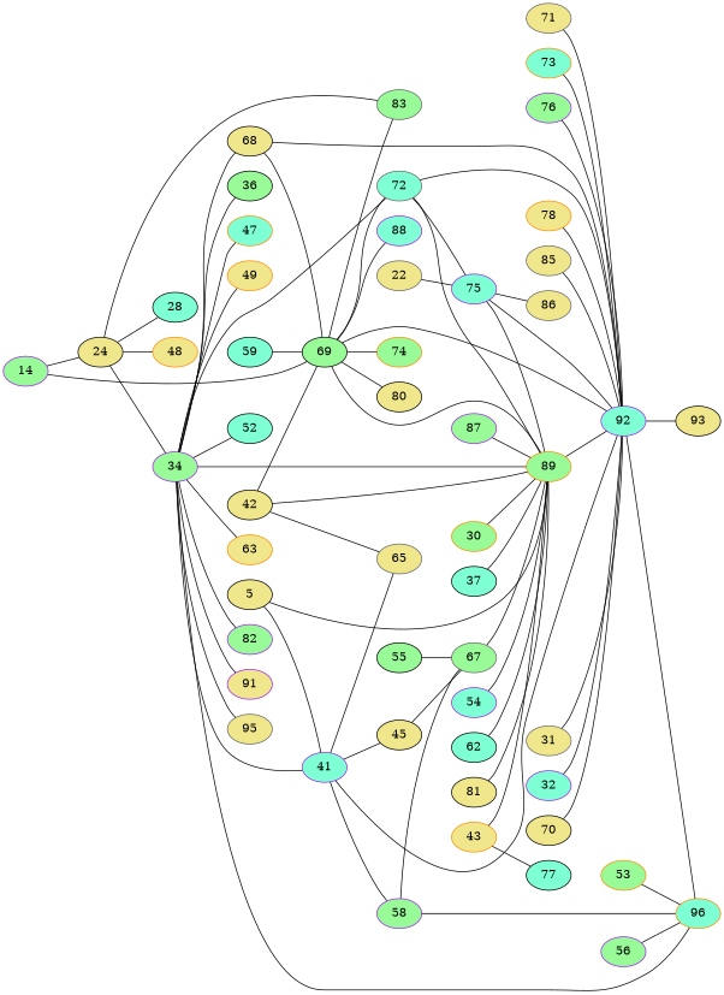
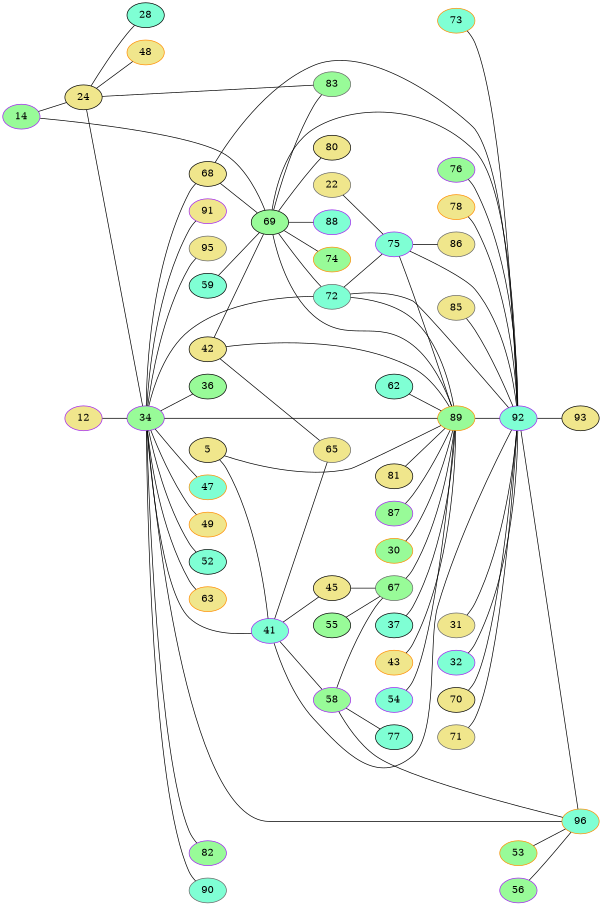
  graph {
    rankdir=LR
    node [color=black fillcolor=khaki style=filled]
    41 [color=purple fillcolor=aquamarine super="+26"]
    92 [color=purple fillcolor=aquamarine super="+57+39+29"]
    45
    58 [color=purple fillcolor=palegreen]
    65 [color=gray40 super="+46"]
    5
    89 [color=darkorange fillcolor=palegreen super="+33+66+84+1"]
    34 [color=purple fillcolor=palegreen super="+8+20+18"]
    36 [fillcolor=palegreen]
    47 [color=darkorange fillcolor=aquamarine]
    49 [color=darkorange super="+11"]
    52 [fillcolor=aquamarine]
    63 [color=darkorange]
    68
    72 [color=gray40 fillcolor=aquamarine super="+23+61+40+60+44"]
    82 [color=purple fillcolor=palegreen]
+   90 [color=gray40 fillcolor=aquamarine]
    91 [color=purple]
    95 [color=gray40]
    96 [color=darkorange fillcolor=aquamarine super="+94+25"]
+   12 [color=purple]
    14 [color=purple fillcolor=palegreen]
    24
    69 [fillcolor=palegreen super="+19+50"]
    28 [fillcolor=aquamarine]
    48 [color=darkorange]
    83 [color=gray40 fillcolor=palegreen super="+51"]
    74 [color=darkorange fillcolor=palegreen]
    80
    88 [color=purple fillcolor=aquamarine super="+21"]
    75 [color=purple fillcolor=aquamarine super="+64"]
    86 [color=gray40]
    22 [color=gray40]
    30 [color=darkorange fillcolor=palegreen]
    93
    31 [color=gray40]
    32 [color=purple fillcolor=aquamarine]
    37 [fillcolor=aquamarine]
    67 [color=gray40 fillcolor=palegreen super="+10"]
    77 [fillcolor=aquamarine]
    42 [super="+4+35"]
    43 [color=darkorange]
    53 [color=darkorange fillcolor=palegreen]
    54 [color=purple fillcolor=aquamarine]
    55 [fillcolor=palegreen]
    56 [color=purple fillcolor=palegreen]
    59 [fillcolor=aquamarine]
    62 [fillcolor=aquamarine]
    70
    71 [color=gray40]
    73 [color=darkorange fillcolor=aquamarine]
    76 [color=purple fillcolor=palegreen]
    78 [color=darkorange]
    81
    85 [color=gray40]
    87 [color=purple fillcolor=palegreen]
    41 -- 92 [weight=2]
    41 -- 45
    41 -- 58
    41 -- 65
    92 -- 96
    92 -- 93
    45 -- 67
    58 -- 96
    58 -- 67
-   43 -- 77
+   58 -- 77
    5 -- 41
    5 -- 89
    89 -- 92 [weight=4]
    34 -- 41 [weight=2]
    34 -- 89 [weight=9]
    34 -- 36
    34 -- 47
    34 -- 49
    34 -- 52
    34 -- 63
    34 -- 68 [weight=2]
    34 -- 72
    34 -- 82
+   34 -- 90
    34 -- 91
    34 -- 95
    34 -- 96
    68 -- 92
    68 -- 69
    72 -- 92
    72 -- 89
    72 -- 75
+   12 -- 34
    14 -- 24
    14 -- 69
    24 -- 34 [weight=2]
    24 -- 28
    24 -- 48
    24 -- 83
    69 -- 92 [weight=2]
    69 -- 89
    69 -- 72
    69 -- 83
    69 -- 74
    69 -- 80
    69 -- 88
    75 -- 92
    75 -- 89 [weight=3]
    75 -- 86
    22 -- 75
    30 -- 89
    31 -- 92
    32 -- 92
    37 -- 89
    67 -- 89
    42 -- 65
    42 -- 89 [weight=2]
    42 -- 69 [weight=2]
    43 -- 89
    53 -- 96
    54 -- 89
    55 -- 67
    56 -- 96
    59 -- 69
    62 -- 89
    70 -- 92
    71 -- 92
    73 -- 92
    76 -- 92
    78 -- 92
    81 -- 89
    85 -- 92
    87 -- 89
  }
